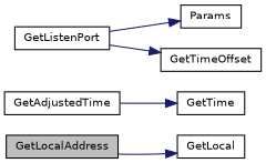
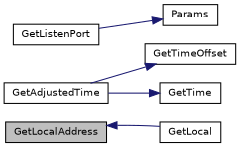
  digraph {
    rankdir=LR
    node [color=black fillcolor=white fontname=Helvetica fontsize=10 shape=record style=filled]
    edge [color=midnightblue fontname=Helvetica fontsize=10 labelfontname=Helvetica labelfontsize=10 style=solid]
    n1 [fillcolor=grey75 fontcolor=black height=0.2 label=GetLocalAddress width=0.4]
    n2 [height=0.2 label=GetLocal width=0.4]
    n3 [height=0.2 label=GetListenPort width=0.4]
    n4 [height=0.2 label=Params width=0.4]
    n5 [height=0.2 label=GetAdjustedTime width=0.4]
    n6 [height=0.2 label=GetTime width=0.4]
    n7 [height=0.2 label=GetTimeOffset width=0.4]
-   n1 -> n2
+   n2 -> n1
    n3 -> n4
    n5 -> n6
-   n3 -> n7
+   n5 -> n7
  }
